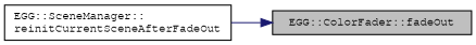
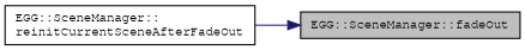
  digraph {
    rankdir=RL
    node [color=black fontname=FreeMono fontsize=10 shape=record style=filled]
-   n1 [fillcolor=grey75 fontcolor=black height=0.2 label="EGG::ColorFader::fadeOut" width=0.4]
+   n1 [fillcolor=grey75 fontcolor=black height=0.2 label="EGG::SceneManager::fadeOut" width=0.4]
    n2 [fillcolor=white height=0.2 label="EGG::SceneManager::\lreinitCurrentSceneAfterFadeOut" width=0.4]
    n1 -> n2 [color=midnightblue dir=back fontname=FreeMono fontsize=10 labelfontname=FreeMono labelfontsize=10 style=solid]
  }
